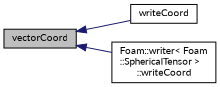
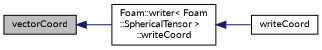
  digraph {
    fontname=Lato
    rankdir=LR
    node [color=black fontname=Lato fontsize=10 shape=record]
    edge [color=midnightblue dir=back fontname=Lato fontsize=10 labelfontname=Helvetica labelfontsize=10 style=solid]
    n1 [fillcolor=grey75 fontcolor=black height=0.2 label=vectorCoord style=filled width=0.4]
    n2 [height=0.2 label=writeCoord width=0.4]
    n3 [height=0.2 label="Foam::writer\< Foam\l::SphericalTensor \>\l::writeCoord" width=0.4]
-   n1 -> n2
+   n3 -> n2
    n1 -> n3
  }
